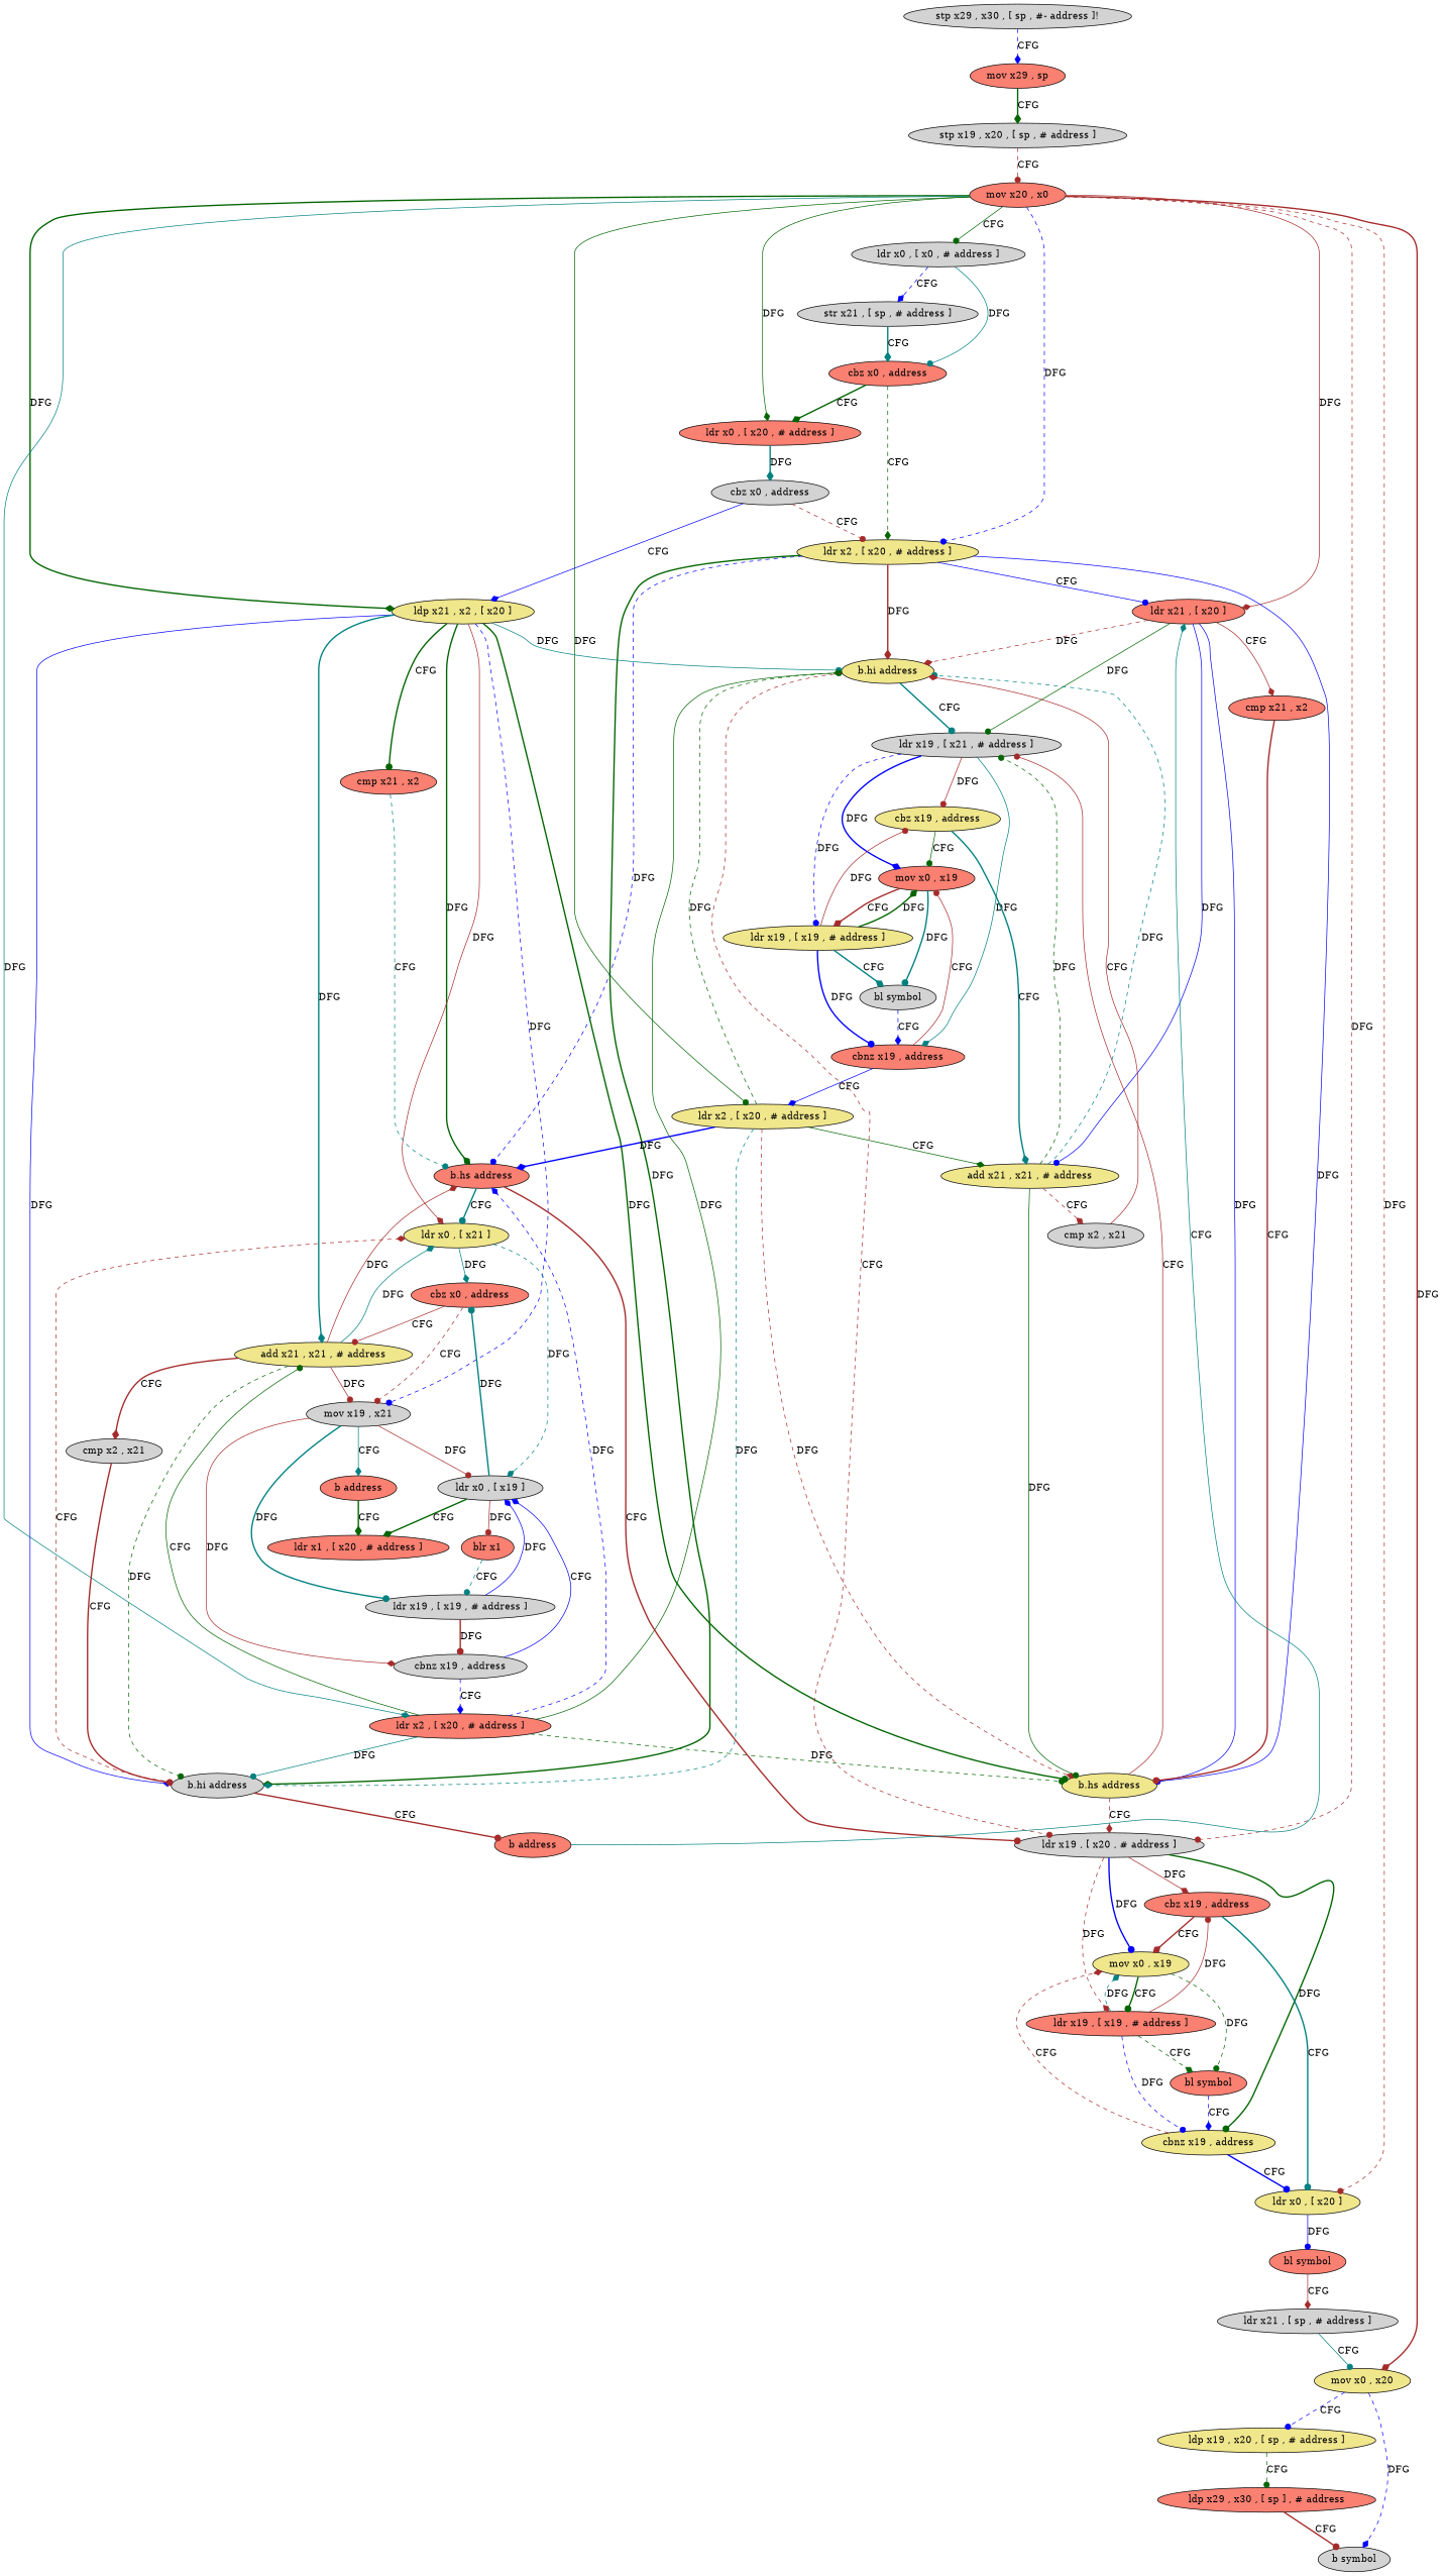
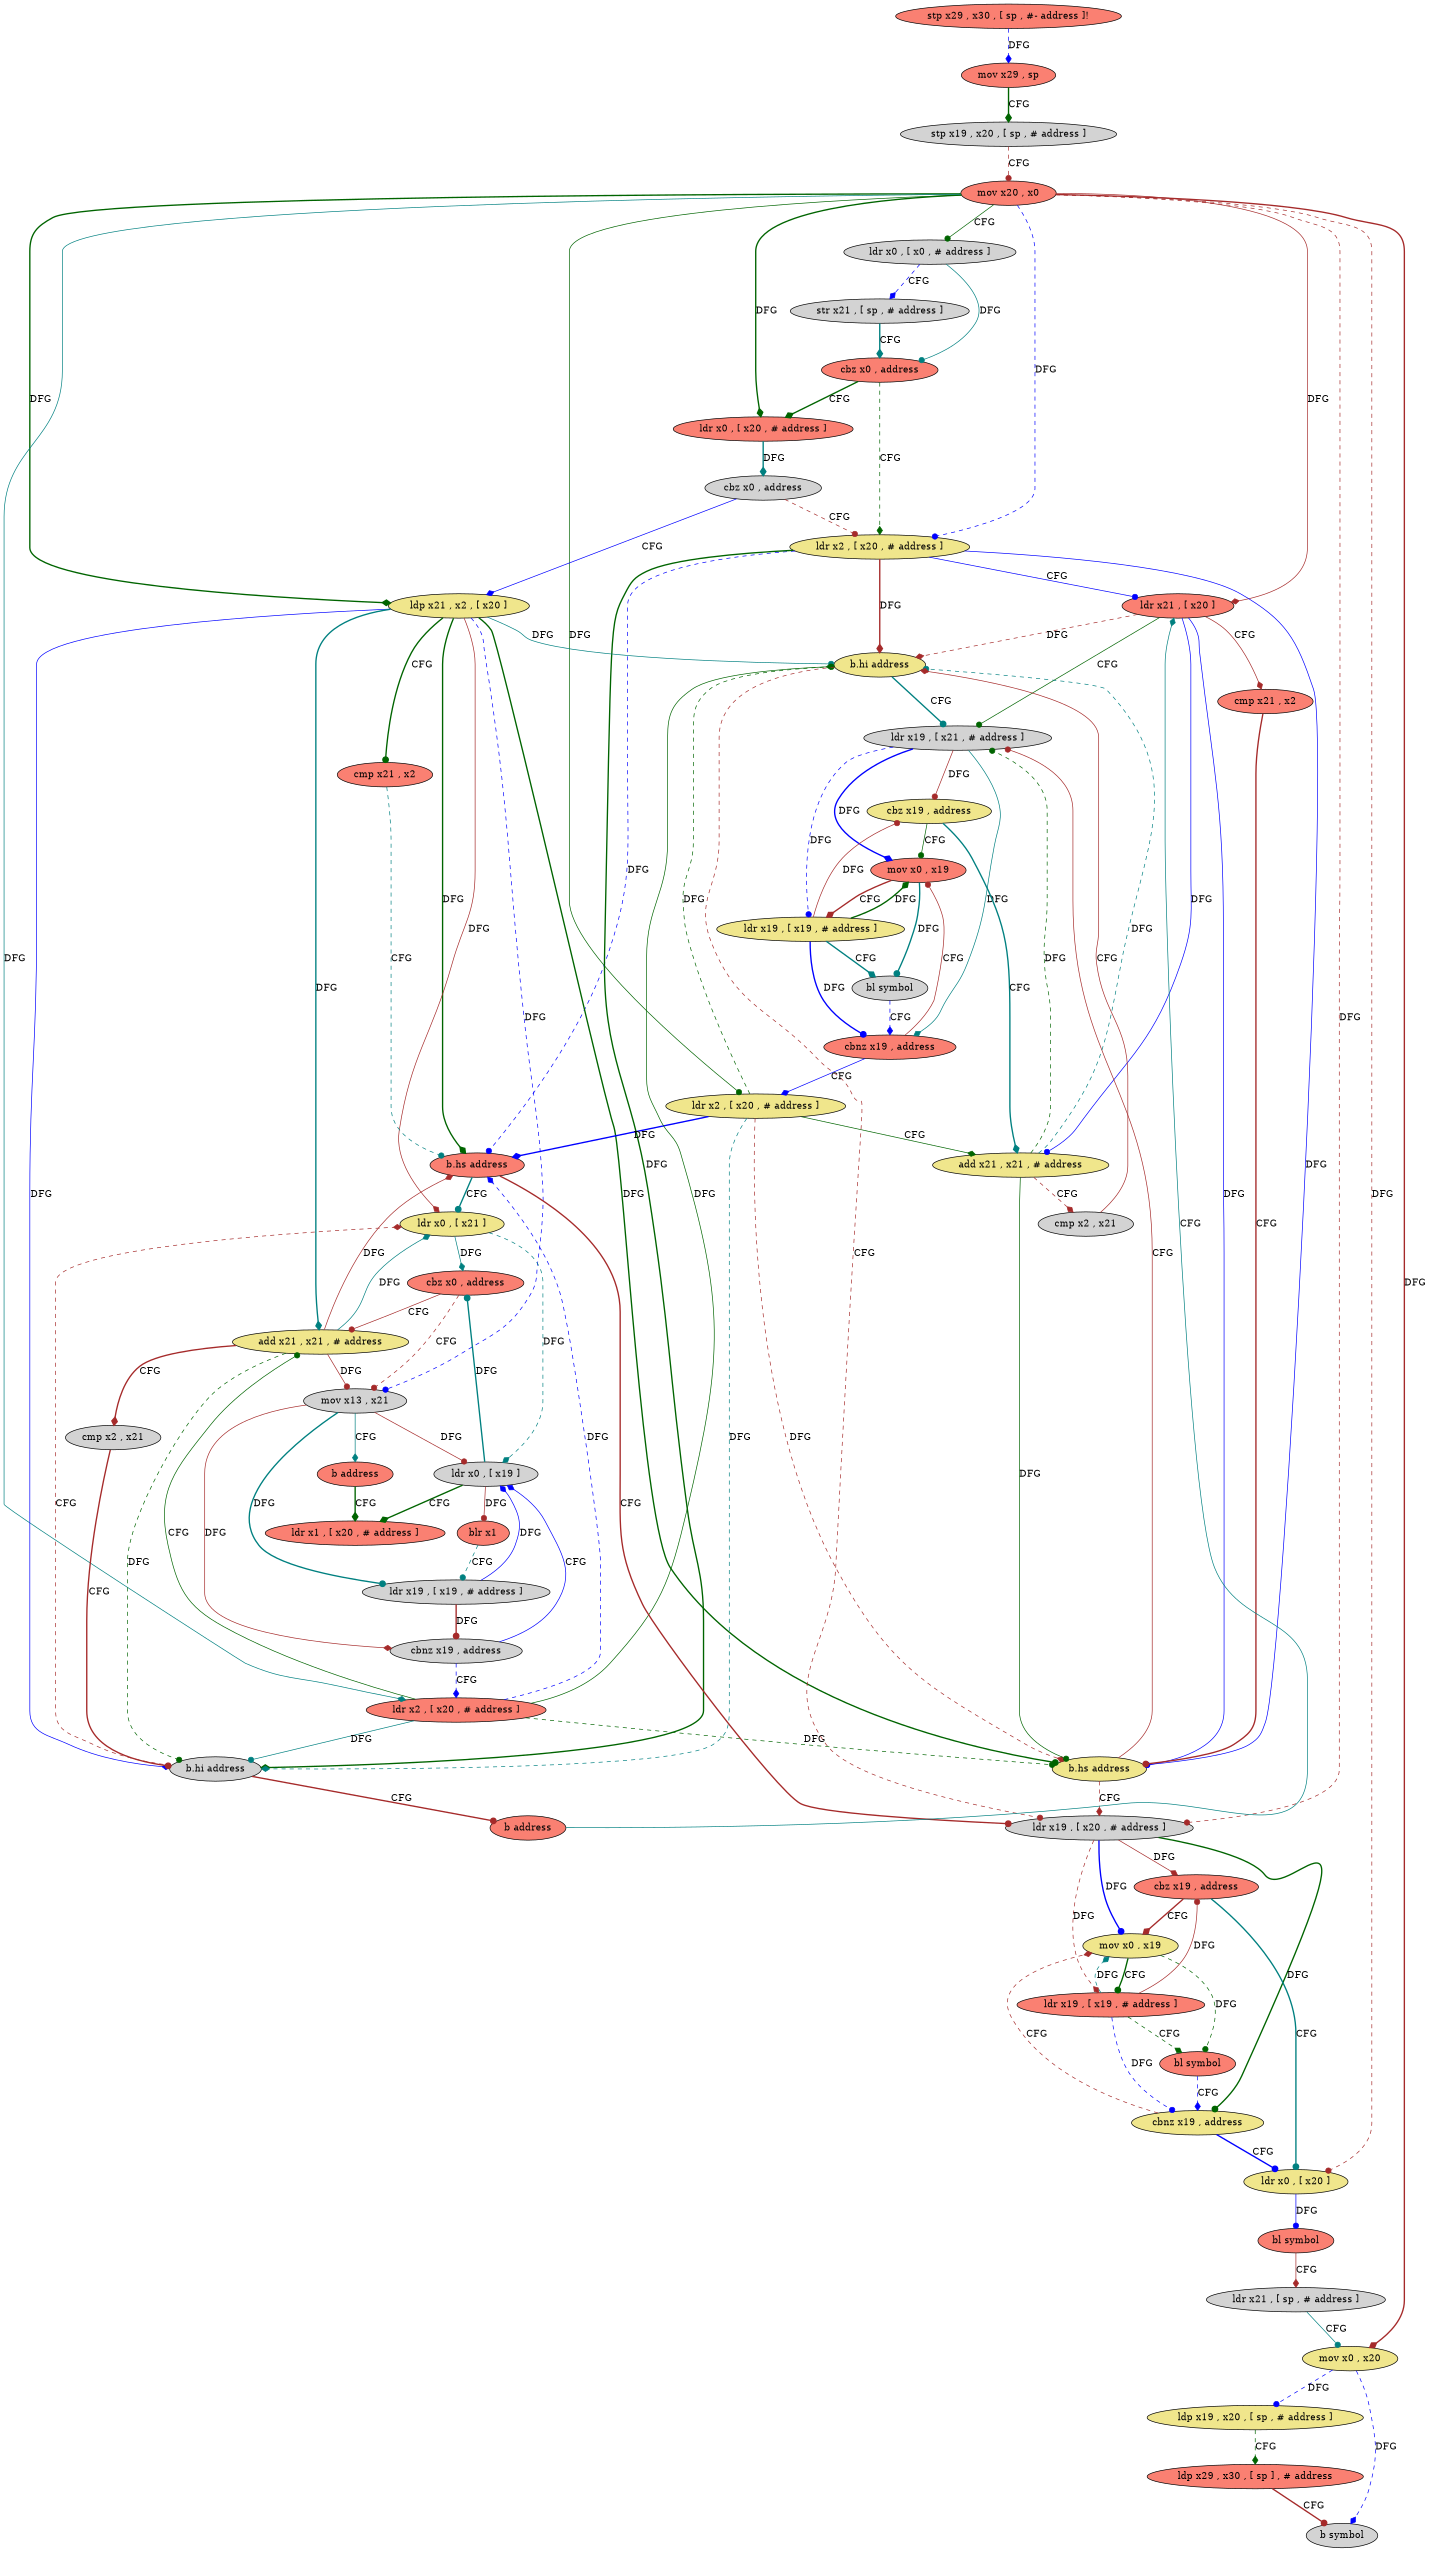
  digraph {
    node [fillcolor=salmon style=filled]
    edge [arrowhead=dot color=brown style=solid]
-   n1 [fillcolor=lightgrey label="stp x29 , x30 , [ sp , #- address ]!"]
+   n1 [label="stp x29 , x30 , [ sp , #- address ]!"]
    n2 [label="mov x29 , sp"]
    n3 [fillcolor=lightgrey label="stp x19 , x20 , [ sp , # address ]"]
    n4 [label="mov x20 , x0"]
    n5 [fillcolor=lightgrey label="ldr x0 , [ x0 , # address ]"]
    n6 [fillcolor=khaki label="ldr x2 , [ x20 , # address ]"]
    n7 [label="ldr x0 , [ x20 , # address ]"]
    n8 [label="ldr x21 , [ x20 ]"]
    n9 [fillcolor=khaki label="ldp x21 , x2 , [ x20 ]"]
    n10 [fillcolor=lightgrey label="ldr x19 , [ x20 , # address ]"]
    n11 [fillcolor=khaki label="ldr x0 , [ x20 ]"]
    n12 [fillcolor=khaki label="mov x0 , x20"]
    n13 [fillcolor=khaki label="ldr x2 , [ x20 , # address ]"]
    n14 [label="ldr x2 , [ x20 , # address ]"]
    n15 [fillcolor=lightgrey label="str x21 , [ sp , # address ]"]
    n16 [label="cbz x0 , address"]
    n17 [label="b.hs address"]
    n18 [fillcolor=khaki label="b.hi address"]
    n19 [fillcolor=lightgrey label="b.hi address"]
    n20 [fillcolor=khaki label="b.hs address"]
    n21 [fillcolor=lightgrey label="cbz x0 , address"]
    n22 [fillcolor=lightgrey label="ldr x19 , [ x21 , # address ]"]
    n23 [fillcolor=khaki label="add x21 , x21 , # address"]
    n24 [label="cmp x21 , x2"]
    n25 [label="cmp x21 , x2"]
    n26 [fillcolor=khaki label="ldr x0 , [ x21 ]"]
    n27 [fillcolor=khaki label="add x21 , x21 , # address"]
-   n28 [fillcolor=lightgrey label="mov x19 , x21"]
+   n28 [fillcolor=lightgrey label="mov x13 , x21"]
    n29 [label="cbz x19 , address"]
    n30 [fillcolor=khaki label="mov x0 , x19"]
    n31 [label="ldr x19 , [ x19 , # address ]"]
    n32 [fillcolor=khaki label="cbnz x19 , address"]
    n33 [label="bl symbol"]
    n34 [fillcolor=khaki label="ldp x19 , x20 , [ sp , # address ]"]
    n35 [fillcolor=lightgrey label="b symbol"]
    n36 [label="ldr x1 , [ x20 , # address ]"]
    n37 [label="b address"]
    n38 [fillcolor=khaki label="cbz x19 , address"]
    n39 [label="mov x0 , x19"]
    n40 [fillcolor=khaki label="ldr x19 , [ x19 , # address ]"]
    n41 [label="cbnz x19 , address"]
    n42 [fillcolor=lightgrey label="cmp x2 , x21"]
    n43 [label="cbz x0 , address"]
    n44 [fillcolor=lightgrey label="ldr x0 , [ x19 ]"]
    n45 [fillcolor=lightgrey label="cmp x2 , x21"]
    n46 [label="b address"]
    n47 [fillcolor=lightgrey label="ldr x19 , [ x19 , # address ]"]
    n48 [fillcolor=lightgrey label="cbnz x19 , address"]
    n49 [label="bl symbol"]
    n50 [fillcolor=lightgrey label="ldr x21 , [ sp , # address ]"]
    n51 [fillcolor=lightgrey label="bl symbol"]
    n52 [label="blr x1"]
    n53 [label="ldp x29 , x30 , [ sp ] , # address"]
-   n1 -> n2 [arrowhead=diamond color=blue label=CFG style=dashed]
+   n1 -> n2 [arrowhead=diamond color=blue label=DFG style=dashed]
    n2 -> n3 [arrowhead=diamond color=darkgreen label=CFG style=bold]
    n3 -> n4 [label=CFG style=dashed]
    n4 -> n5 [color=darkgreen label=CFG]
    n4 -> n6 [color=blue label=DFG style=dashed]
-   n4 -> n7 [arrowhead=diamond color=darkgreen label=DFG]
+   n4 -> n7 [arrowhead=diamond color=darkgreen label=DFG style=bold]
    n4 -> n8 [arrowhead=diamond label=DFG]
    n4 -> n9 [arrowhead=diamond color=darkgreen label=DFG style=bold]
    n4 -> n10 [label=DFG style=dashed]
    n4 -> n11 [label=DFG style=dashed]
    n4 -> n12 [arrowhead=diamond label=DFG style=bold]
    n4 -> n13 [color=darkgreen label=DFG]
    n4 -> n14 [arrowhead=diamond color=teal label=DFG]
    n5 -> n15 [arrowhead=diamond color=blue label=CFG style=dashed]
    n5 -> n16 [color=teal label=DFG]
    n6 -> n8 [color=blue label=CFG]
    n6 -> n17 [color=blue label=DFG style=dashed]
    n6 -> n18 [arrowhead=diamond label=DFG style=bold]
    n6 -> n19 [arrowhead=diamond color=darkgreen label=DFG style=bold]
    n6 -> n20 [color=blue label=DFG]
    n7 -> n21 [arrowhead=diamond color=teal label=DFG style=bold]
    n8 -> n18 [arrowhead=diamond label=DFG style=dashed]
    n8 -> n20 [color=blue label=DFG]
-   n8 -> n22 [color=darkgreen label=DFG]
+   n8 -> n22 [color=darkgreen label=CFG]
    n8 -> n23 [color=blue label=DFG]
    n8 -> n24 [arrowhead=diamond label=CFG]
    n9 -> n17 [arrowhead=diamond color=darkgreen label=DFG style=bold]
    n9 -> n18 [color=teal label=DFG]
    n9 -> n19 [arrowhead=diamond color=blue label=DFG]
    n9 -> n20 [color=darkgreen label=DFG style=bold]
    n9 -> n25 [color=darkgreen label=CFG style=bold]
    n9 -> n26 [arrowhead=diamond label=DFG]
    n9 -> n27 [arrowhead=diamond color=teal label=DFG style=bold]
    n9 -> n28 [color=blue label=DFG style=dashed]
    n10 -> n29 [arrowhead=diamond label=DFG]
    n10 -> n30 [color=blue label=DFG style=bold]
    n10 -> n31 [arrowhead=diamond label=DFG style=dashed]
    n10 -> n32 [color=darkgreen label=DFG style=bold]
    n11 -> n33 [color=blue label=DFG]
-   n12 -> n34 [color=blue label=CFG style=dashed]
+   n12 -> n34 [color=blue label=DFG style=dashed]
    n12 -> n35 [arrowhead=diamond color=blue label=DFG style=dashed]
    n13 -> n17 [arrowhead=diamond color=blue label=DFG style=bold]
    n13 -> n18 [color=darkgreen label=DFG style=dashed]
    n13 -> n19 [arrowhead=diamond color=teal label=DFG style=dashed]
    n13 -> n20 [arrowhead=diamond label=DFG style=dashed]
    n13 -> n23 [arrowhead=diamond color=darkgreen label=CFG]
    n14 -> n17 [arrowhead=diamond color=blue label=DFG style=dashed]
    n14 -> n18 [arrowhead=diamond color=darkgreen label=DFG]
    n14 -> n19 [color=teal label=DFG]
    n14 -> n20 [color=darkgreen label=DFG style=dashed]
    n14 -> n27 [color=darkgreen label=CFG]
    n15 -> n16 [arrowhead=diamond color=teal label=CFG style=bold]
    n16 -> n6 [arrowhead=diamond color=darkgreen label=CFG style=dashed]
    n16 -> n7 [arrowhead=diamond color=darkgreen label=CFG style=bold]
    n17 -> n10 [label=CFG style=bold]
    n17 -> n26 [color=teal label=CFG style=bold]
    n18 -> n10 [label=CFG style=dashed]
    n18 -> n22 [color=teal label=CFG style=bold]
    n19 -> n26 [arrowhead=diamond label=CFG style=dashed]
    n19 -> n37 [label=CFG style=bold]
    n20 -> n10 [arrowhead=diamond label=CFG style=dashed]
    n20 -> n22 [label=CFG]
    n21 -> n6 [label=CFG style=dashed]
    n21 -> n9 [arrowhead=diamond color=blue label=CFG]
    n22 -> n38 [label=DFG]
    n22 -> n39 [arrowhead=diamond color=blue label=DFG style=bold]
    n22 -> n40 [color=blue label=DFG style=dashed]
    n22 -> n41 [arrowhead=diamond color=teal label=DFG]
    n23 -> n18 [color=teal label=DFG style=dashed]
    n23 -> n20 [color=darkgreen label=DFG]
    n23 -> n22 [color=darkgreen label=DFG style=dashed]
    n23 -> n42 [arrowhead=diamond label=CFG style=dashed]
    n24 -> n20 [label=CFG style=bold]
    n25 -> n17 [color=teal label=CFG style=dashed]
    n26 -> n43 [arrowhead=diamond color=teal label=DFG]
    n26 -> n44 [arrowhead=diamond color=teal label=DFG style=dashed]
    n27 -> n17 [arrowhead=diamond label=DFG]
    n27 -> n19 [color=darkgreen label=DFG style=dashed]
    n27 -> n26 [arrowhead=diamond color=teal label=DFG]
    n27 -> n28 [label=DFG]
    n27 -> n45 [arrowhead=diamond label=CFG style=bold]
    n28 -> n44 [label=DFG]
    n28 -> n46 [arrowhead=diamond color=teal label=CFG]
    n28 -> n47 [color=teal label=DFG style=bold]
    n28 -> n48 [arrowhead=diamond label=DFG]
    n29 -> n11 [color=teal label=CFG style=bold]
    n29 -> n30 [arrowhead=diamond label=CFG style=bold]
    n30 -> n31 [color=darkgreen label=CFG style=bold]
    n30 -> n49 [color=darkgreen label=DFG style=dashed]
    n31 -> n29 [label=DFG]
    n31 -> n30 [arrowhead=diamond color=teal label=DFG style=dashed]
    n31 -> n32 [color=blue label=DFG style=dashed]
    n31 -> n49 [arrowhead=diamond color=darkgreen label=CFG style=dashed]
    n32 -> n11 [color=blue label=CFG style=bold]
    n32 -> n30 [arrowhead=diamond label=CFG style=dashed]
    n33 -> n50 [arrowhead=diamond label=CFG]
-   n34 -> n53 [color=darkgreen label=CFG style=dashed]
+   n34 -> n53 [arrowhead=diamond color=darkgreen label=CFG style=dashed]
    n37 -> n8 [arrowhead=diamond color=teal label=CFG]
    n38 -> n23 [arrowhead=diamond color=teal label=CFG style=bold]
    n38 -> n39 [color=darkgreen label=CFG]
    n39 -> n40 [arrowhead=diamond label=CFG style=bold]
    n39 -> n51 [color=teal label=DFG style=bold]
    n40 -> n38 [label=DFG]
    n40 -> n39 [arrowhead=diamond color=darkgreen label=DFG style=bold]
    n40 -> n41 [color=blue label=DFG style=bold]
    n40 -> n51 [arrowhead=diamond color=teal label=CFG style=bold]
    n41 -> n13 [arrowhead=diamond color=blue label=CFG]
    n41 -> n39 [label=CFG]
    n42 -> n18 [arrowhead=diamond label=CFG]
    n43 -> n27 [label=CFG]
    n43 -> n28 [label=CFG style=dashed]
    n44 -> n36 [arrowhead=diamond color=darkgreen label=CFG style=bold]
    n44 -> n43 [color=teal label=DFG style=bold]
    n44 -> n52 [label=DFG]
    n45 -> n19 [label=CFG style=bold]
    n46 -> n36 [arrowhead=diamond color=darkgreen label=CFG style=bold]
    n47 -> n44 [arrowhead=diamond color=blue label=DFG]
    n47 -> n48 [label=DFG style=bold]
    n48 -> n14 [arrowhead=diamond color=blue label=CFG style=dashed]
    n48 -> n44 [arrowhead=diamond color=blue label=CFG]
    n49 -> n32 [arrowhead=diamond color=blue label=CFG style=dashed]
    n50 -> n12 [color=teal label=CFG]
    n51 -> n41 [arrowhead=diamond color=blue label=CFG style=dashed]
    n52 -> n47 [color=teal label=CFG style=dashed]
    n53 -> n35 [label=CFG style=bold]
  }
